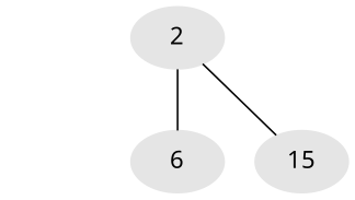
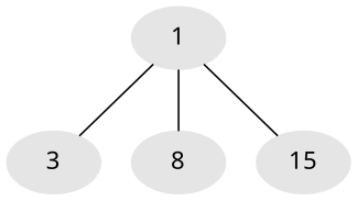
  graph {
    fontname="Noto Sans"
    node [color=gray90 fontname="Noto Sans" style=filled]
    edge [fontname="Noto Sans"]
-   2 [super="+1+4+5+8+9+11+13+15+16"]
-   6 [super="+13+18"]
+   2 [super="+1+4+5+8+9+11+13+15+16" label=1]
+   3 [super="+7+10"]
+   6 [super="+13+18" label=8]
    n4 [label=15 super="+14+17+19"]
+   2 -- 3
    2 -- 6
    2 -- n4
  }
